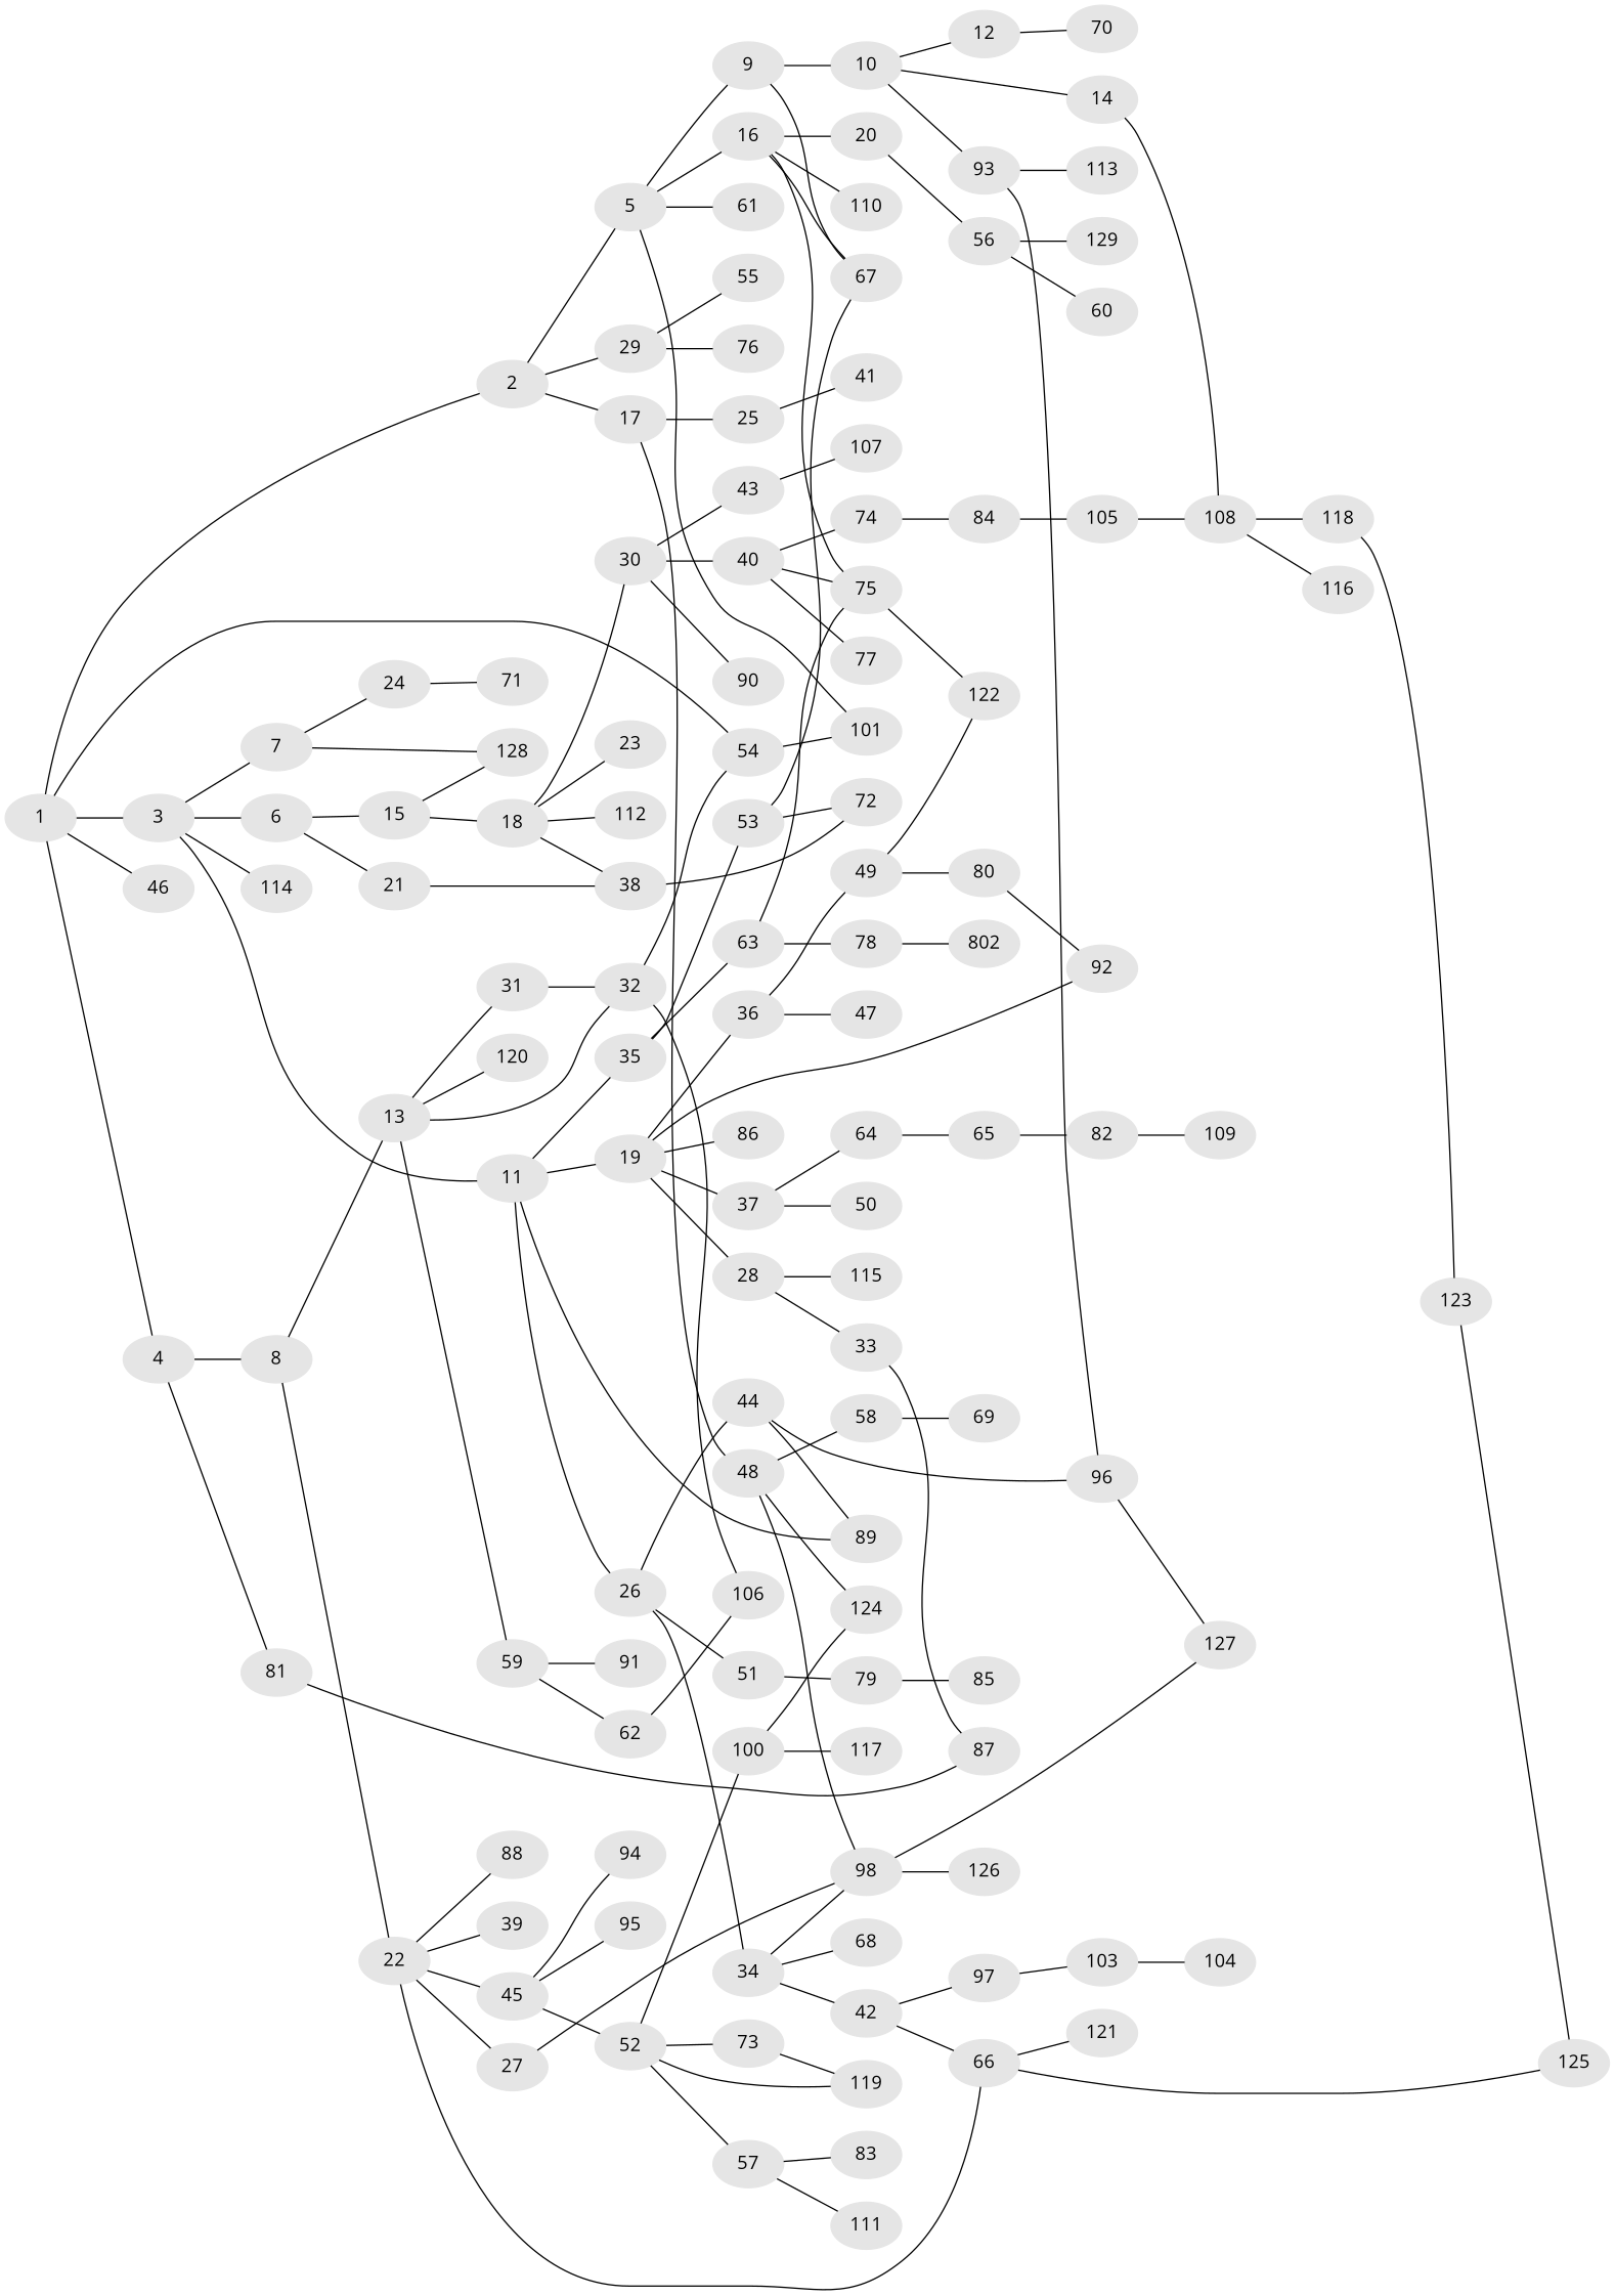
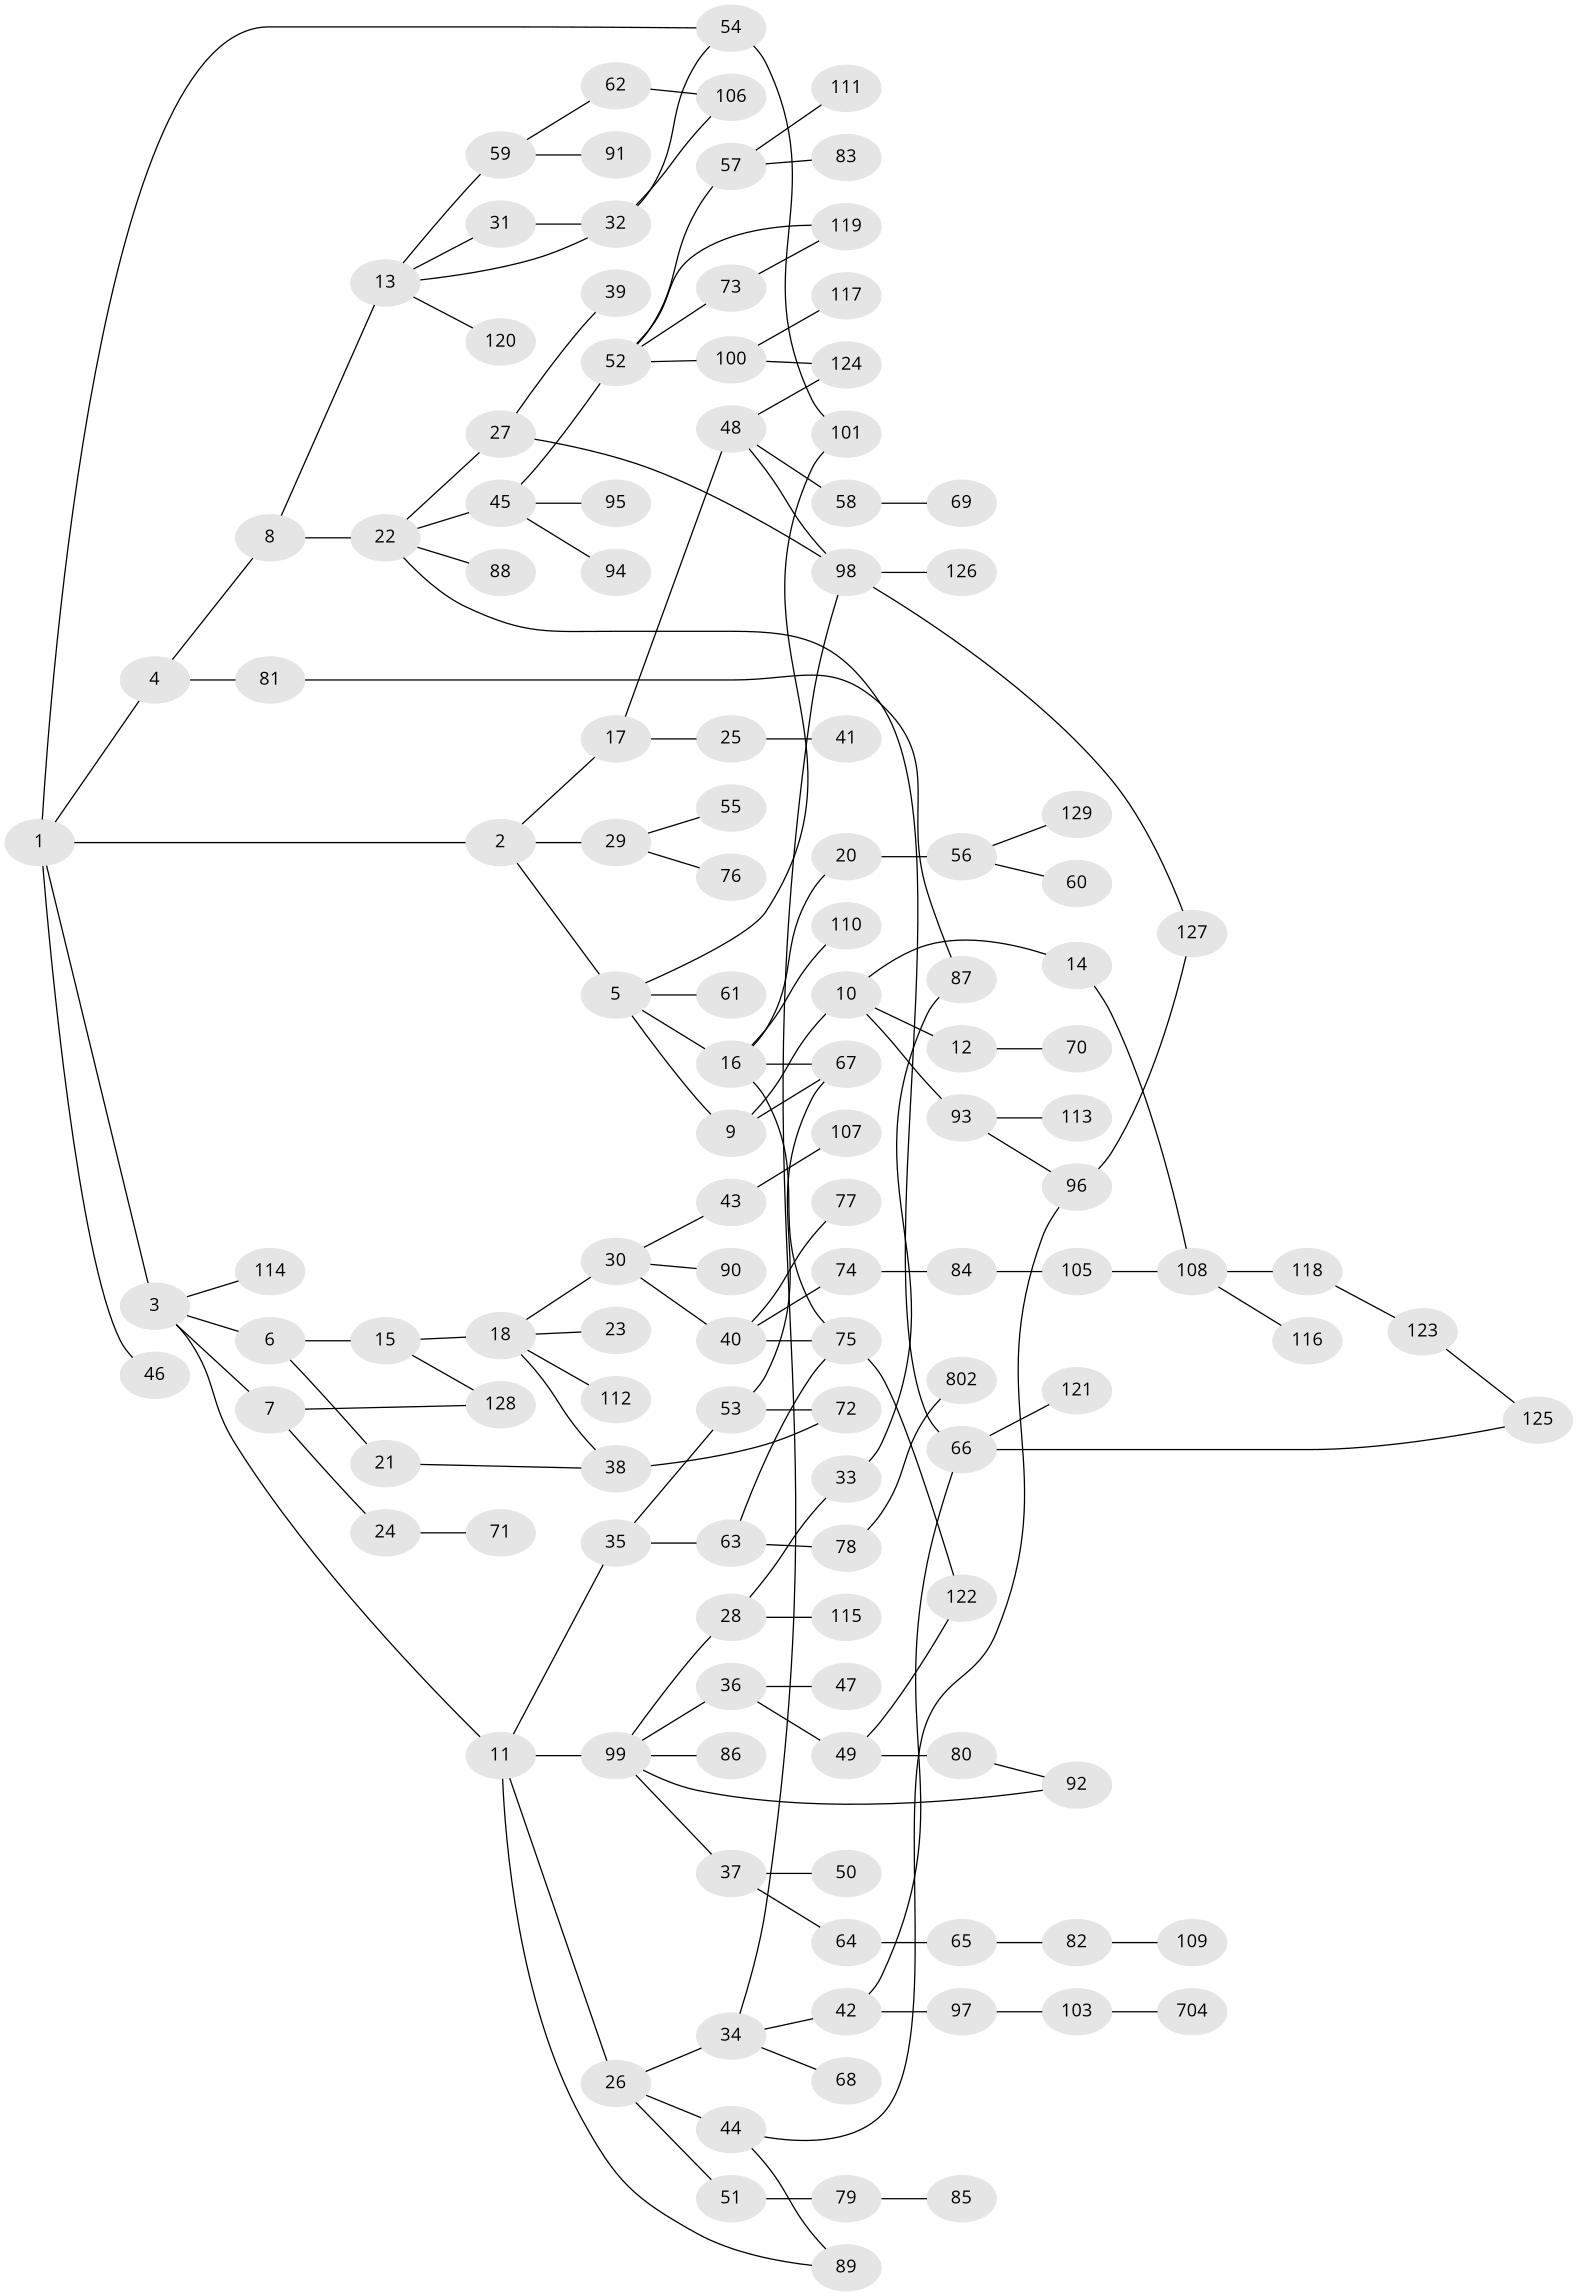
  graph {
    fontname="Open Sans"
    rankdir=LR
    node [color=gray90 fontname="Open Sans" style=filled]
    edge [fontname="Open Sans"]
    1
    2
    3
    4
    46
    54
    5
    17
    29
    6
    7
    11
    114
    8
    81
    101
    9
    16
    61
    25
    48
    55
    76
    15
    21
    24
    128
-   19
+   19 [label=99]
    26
    35
    89
    13
    22
    87
    10
    67
    20
    75
    110
    18
    38
    71
    31
    32
    59
    120
    27
    39
    45
    66
    88
    12
    14
    93
    70
    108
    96
    113
    28
    36
    37
    86
    92
    34
    44
    51
    53
    63
    106
    62
    91
    116
    118
    23
    30
    112
    56
    122
    41
    98
    58
    124
    40
    43
    90
    72
    33
    115
    47
    49
    50
    64
    60
    129
    52
    94
    95
    121
    125
    42
    68
    79
    127
    126
    74
    77
    107
    97
    78
    80
    65
    84
    103
    57
    73
    100
    119
    69
    85
    83
    111
    117
    n123 [label=802]
    82
    109
    105
-   104
+   104 [label=704]
    123
    1 -- 2
    1 -- 3
    1 -- 4
    1 -- 46
    1 -- 54
    2 -- 5
    2 -- 17
    2 -- 29
    3 -- 6
    3 -- 7
    3 -- 11
    3 -- 114
    4 -- 8
    4 -- 81
    54 -- 101
    5 -- 101
    5 -- 9
    5 -- 16
    5 -- 61
    17 -- 25
    17 -- 48
    29 -- 55
    29 -- 76
    6 -- 15
    6 -- 21
    7 -- 24
    7 -- 128
    11 -- 19
    11 -- 26
    11 -- 35
    11 -- 89
    8 -- 13
    8 -- 22
    81 -- 87
    9 -- 10
    9 -- 67
    16 -- 67
    16 -- 20
    16 -- 75
    16 -- 110
    25 -- 41
    48 -- 98
    48 -- 58
    48 -- 124
    15 -- 128
    15 -- 18
    21 -- 38
    24 -- 71
    19 -- 28
    19 -- 36
    19 -- 37
    19 -- 86
    19 -- 92
    26 -- 34
    26 -- 44
    26 -- 51
    35 -- 53
    35 -- 63
    13 -- 31
    13 -- 32
    13 -- 59
    13 -- 120
    22 -- 27
-   22 -- 39
+   27 -- 39
    22 -- 45
    22 -- 66
    22 -- 88
    10 -- 12
    10 -- 14
    10 -- 93
    20 -- 56
    75 -- 122
    18 -- 38
    18 -- 23
    18 -- 30
    18 -- 112
    38 -- 72
    31 -- 32
    32 -- 54
    32 -- 106
    59 -- 62
    59 -- 91
    27 -- 98
    45 -- 52
    45 -- 94
    45 -- 95
    66 -- 121
    66 -- 125
    12 -- 70
    14 -- 108
    93 -- 96
    93 -- 113
    108 -- 116
    108 -- 118
    96 -- 127
    28 -- 33
    28 -- 115
    36 -- 47
    36 -- 49
    37 -- 50
    37 -- 64
    34 -- 98
    34 -- 42
    34 -- 68
    44 -- 89
    44 -- 96
    51 -- 79
    53 -- 67
    53 -- 72
    63 -- 75
    63 -- 78
    62 -- 106
    118 -- 123
    30 -- 40
    30 -- 43
    30 -- 90
    56 -- 60
    56 -- 129
    98 -- 127
    98 -- 126
    58 -- 69
    40 -- 75
    40 -- 74
    40 -- 77
    43 -- 107
    33 -- 87
    49 -- 122
    49 -- 80
    64 -- 65
    52 -- 57
    52 -- 73
    52 -- 100
    52 -- 119
    42 -- 66
    42 -- 97
    79 -- 85
    74 -- 84
    97 -- 103
    78 -- n123
    80 -- 92
    65 -- 82
    84 -- 105
    103 -- 104
    57 -- 83
    57 -- 111
    73 -- 119
    100 -- 124
    100 -- 117
    82 -- 109
    105 -- 108
    123 -- 125
  }
